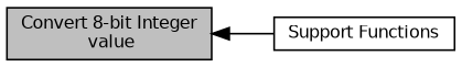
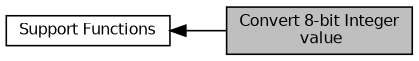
  digraph {
    rankdir=LR
    node [color=black fontname=Helvetica fontsize=10 shape=record style=filled]
    n1 [fillcolor=white height=0.2 label="Support Functions" width=0.4]
    n2 [fillcolor=grey75 fontcolor=black height=0.2 label="Convert 8-bit Integer\l value" width=0.4]
-   n2 -> n1 [dir=back fontname=Helvetica fontsize=10 labelfontname=Helvetica labelfontsize=10 shape=plaintext style=solid]
+   n1 -> n2 [dir=back fontname=Helvetica fontsize=10 labelfontname=Helvetica labelfontsize=10 shape=plaintext style=solid]
  }
